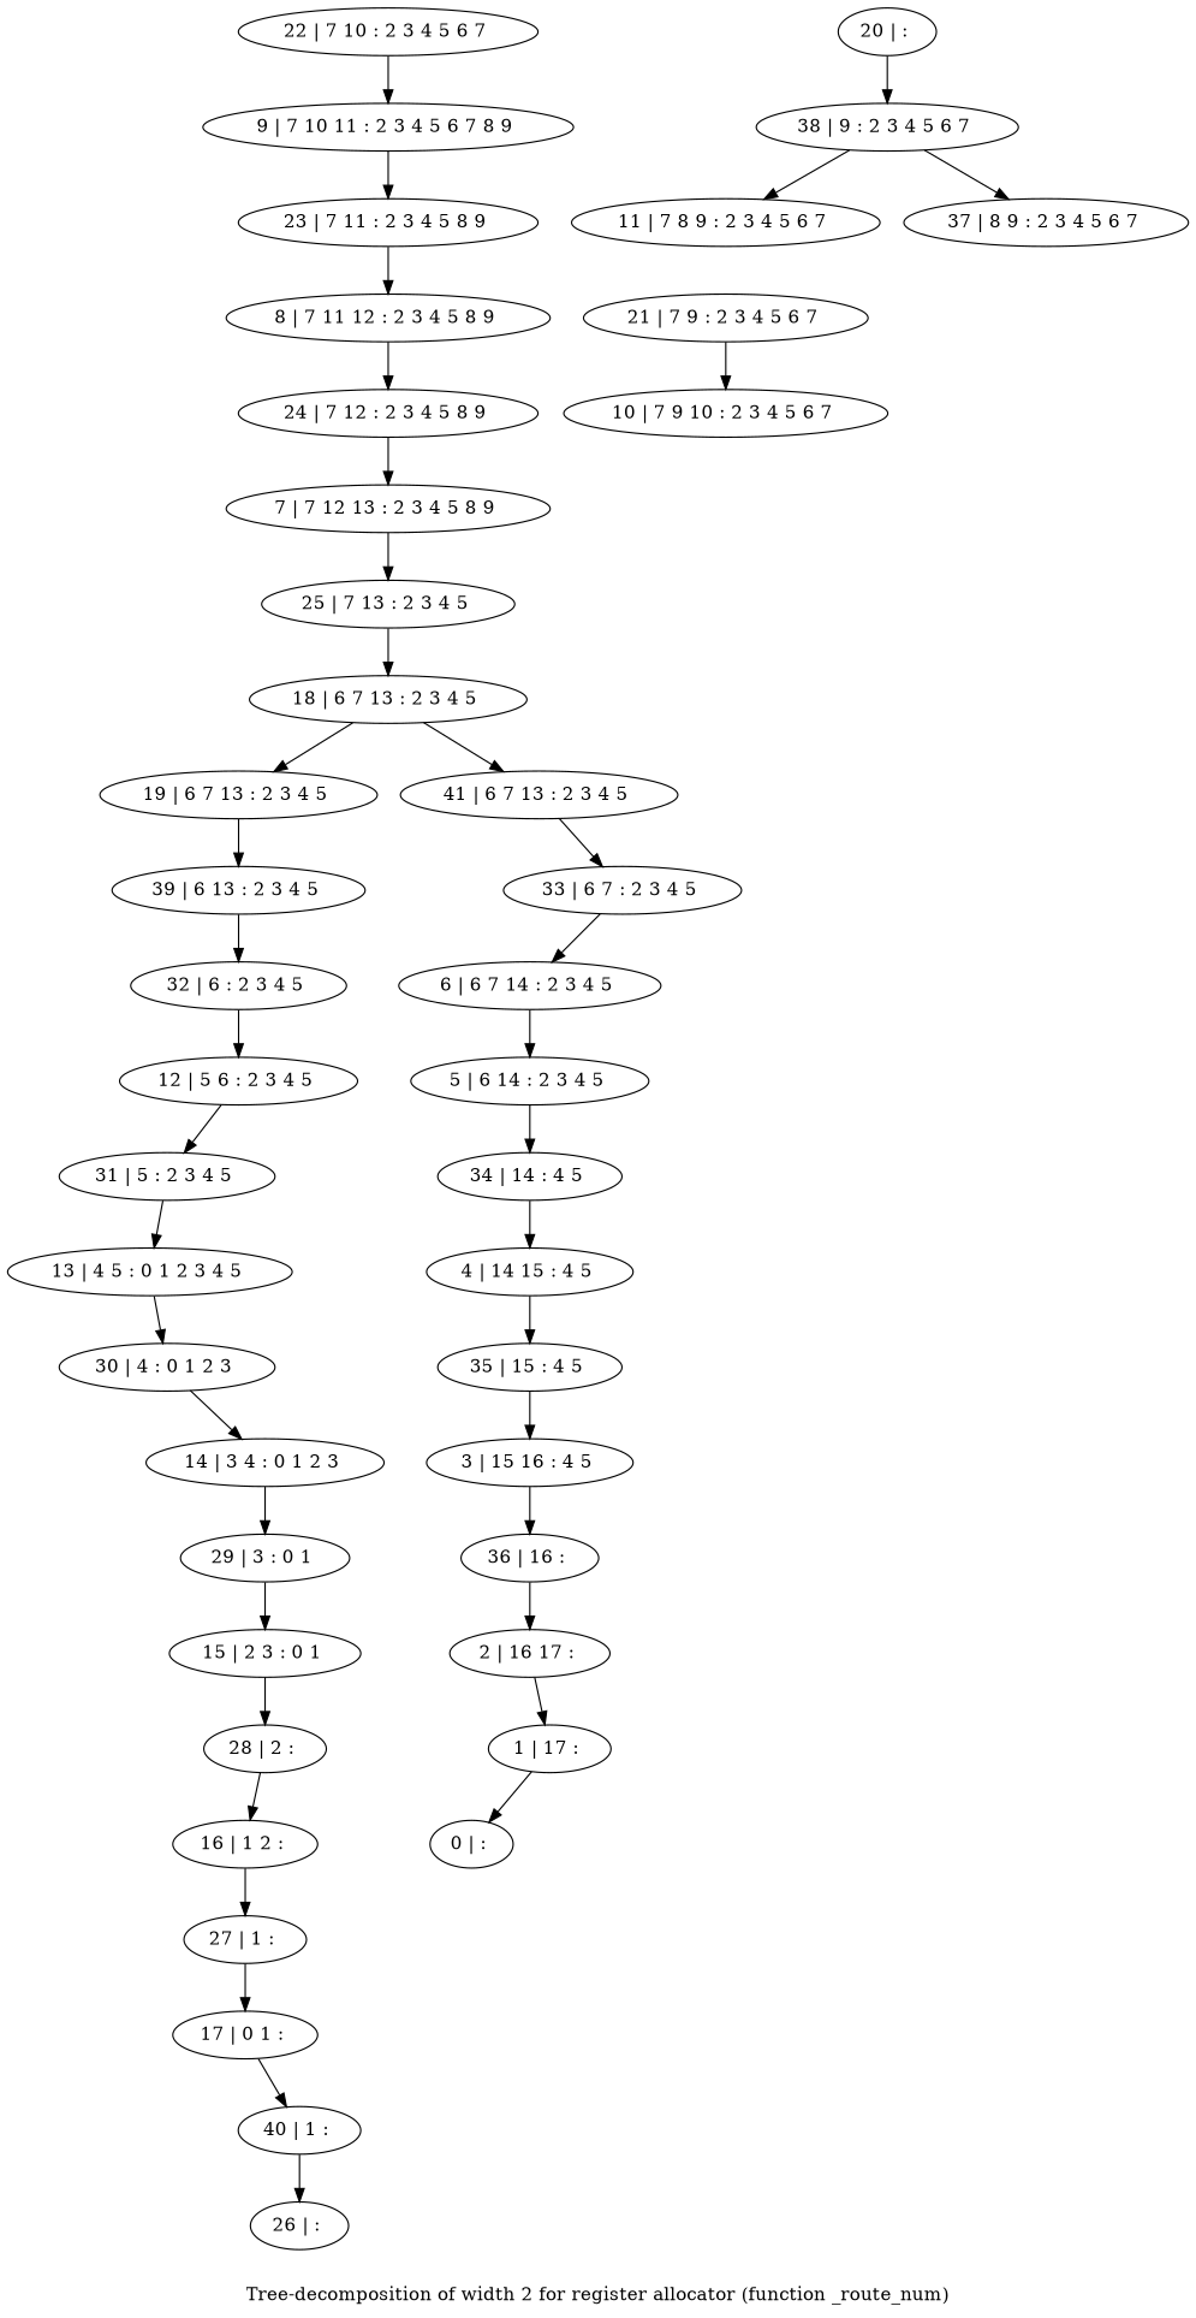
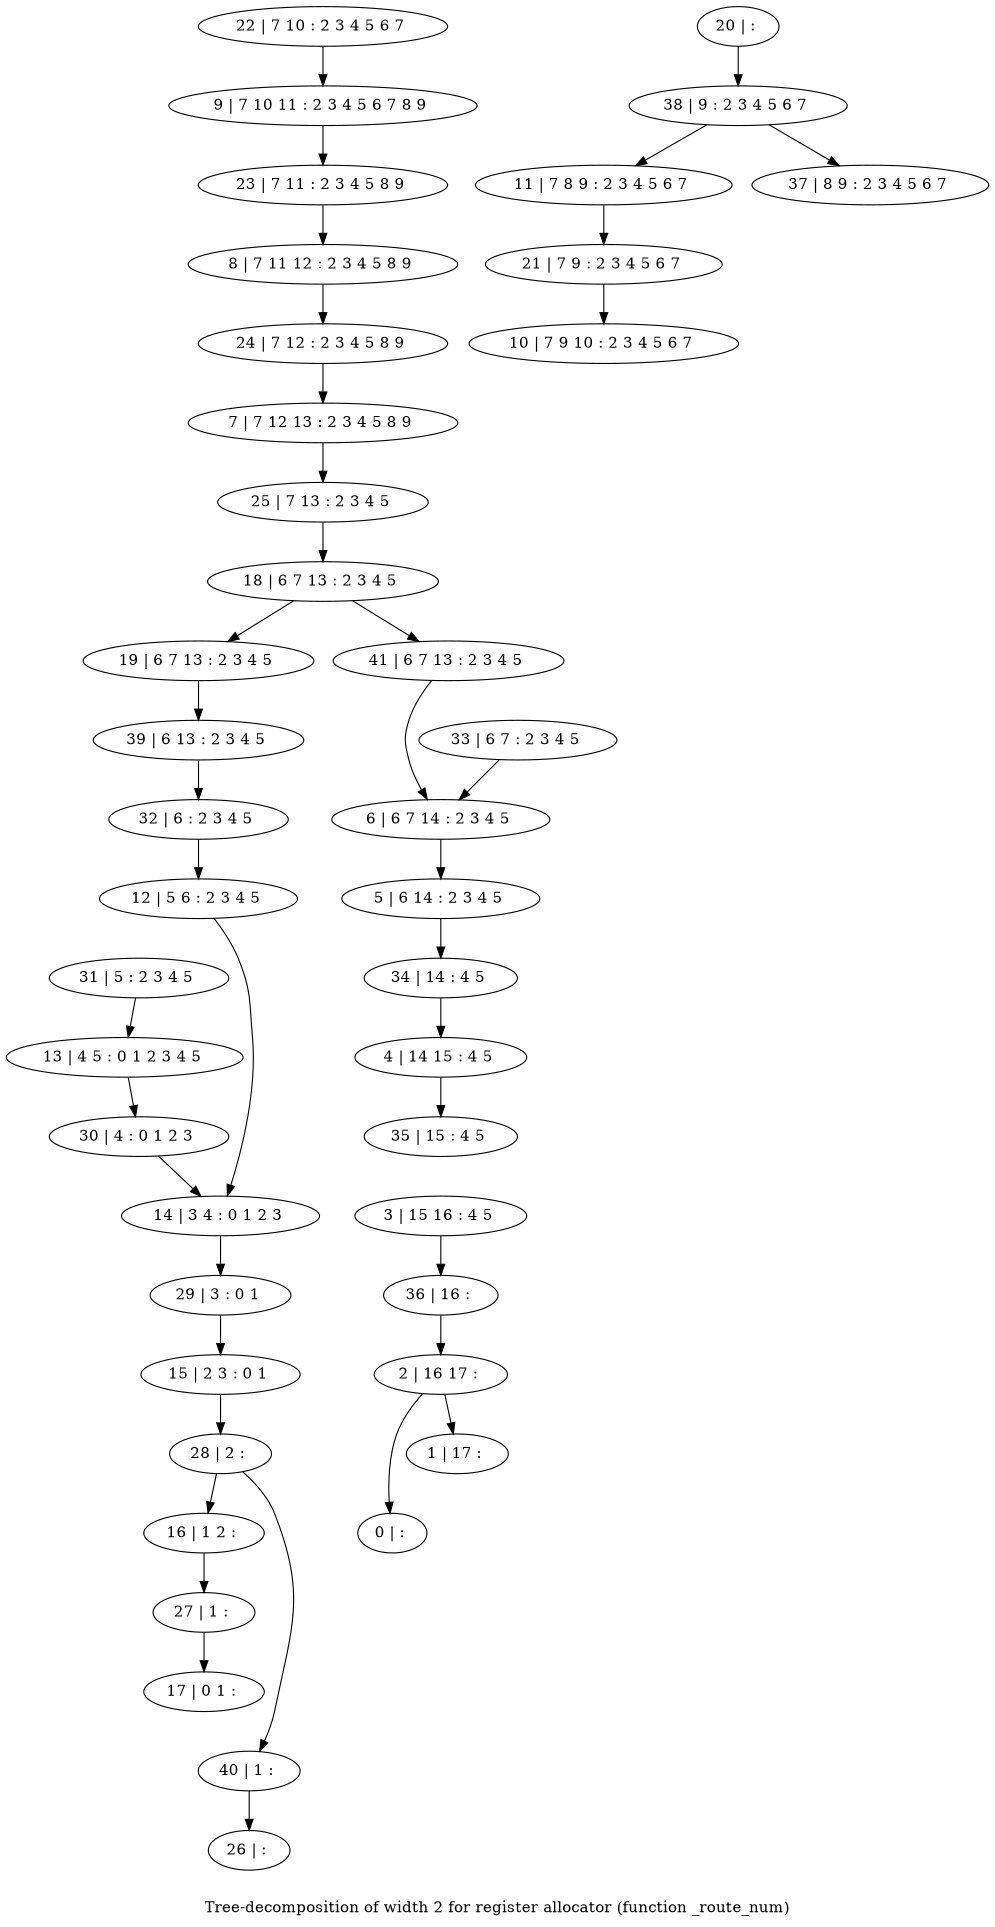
  digraph {
    label="Tree-decomposition of width 2 for register allocator (function _route_num)"
    n1 [label="0 | : "]
    n2 [label="1 | 17 : "]
    n3 [label="2 | 16 17 : "]
    n4 [label="3 | 15 16 : 4 5 "]
    n5 [label="36 | 16 : "]
    n6 [label="4 | 14 15 : 4 5 "]
    n7 [label="35 | 15 : 4 5 "]
    n8 [label="5 | 6 14 : 2 3 4 5 "]
    n9 [label="34 | 14 : 4 5 "]
    n10 [label="6 | 6 7 14 : 2 3 4 5 "]
    n11 [label="7 | 7 12 13 : 2 3 4 5 8 9 "]
    n12 [label="25 | 7 13 : 2 3 4 5 "]
    n13 [label="18 | 6 7 13 : 2 3 4 5 "]
    n14 [label="8 | 7 11 12 : 2 3 4 5 8 9 "]
    n15 [label="24 | 7 12 : 2 3 4 5 8 9 "]
    n16 [label="9 | 7 10 11 : 2 3 4 5 6 7 8 9 "]
    n17 [label="23 | 7 11 : 2 3 4 5 8 9 "]
    n18 [label="10 | 7 9 10 : 2 3 4 5 6 7 "]
    n19 [label="22 | 7 10 : 2 3 4 5 6 7 "]
    n20 [label="11 | 7 8 9 : 2 3 4 5 6 7 "]
    n21 [label="21 | 7 9 : 2 3 4 5 6 7 "]
    n22 [label="12 | 5 6 : 2 3 4 5 "]
    n23 [label="31 | 5 : 2 3 4 5 "]
    n24 [label="13 | 4 5 : 0 1 2 3 4 5 "]
    n25 [label="30 | 4 : 0 1 2 3 "]
    n26 [label="14 | 3 4 : 0 1 2 3 "]
    n27 [label="29 | 3 : 0 1 "]
    n28 [label="15 | 2 3 : 0 1 "]
    n29 [label="28 | 2 : "]
    n30 [label="16 | 1 2 : "]
    n31 [label="27 | 1 : "]
    n32 [label="17 | 0 1 : "]
    n33 [label="40 | 1 : "]
    n34 [label="26 | : "]
    n35 [label="19 | 6 7 13 : 2 3 4 5 "]
    n36 [label="41 | 6 7 13 : 2 3 4 5 "]
    n37 [label="39 | 6 13 : 2 3 4 5 "]
    n38 [label="33 | 6 7 : 2 3 4 5 "]
    n39 [label="32 | 6 : 2 3 4 5 "]
    n40 [label="20 | : "]
    n41 [label="38 | 9 : 2 3 4 5 6 7 "]
    n42 [label="37 | 8 9 : 2 3 4 5 6 7 "]
-   n2 -> n1
+   n3 -> n1
    n3 -> n2
    n4 -> n5
    n5 -> n3
    n6 -> n7
-   n7 -> n4
    n8 -> n9
    n9 -> n6
    n10 -> n8
    n11 -> n12
    n12 -> n13
    n13 -> n35
    n13 -> n36
    n14 -> n15
    n15 -> n11
    n16 -> n17
    n17 -> n14
    n19 -> n16
+   n20 -> n21
    n21 -> n18
-   n22 -> n23
+   n22 -> n26
    n23 -> n24
    n24 -> n25
    n25 -> n26
    n26 -> n27
    n27 -> n28
    n28 -> n29
    n29 -> n30
    n30 -> n31
    n31 -> n32
-   n32 -> n33
+   n29 -> n33
    n33 -> n34
    n35 -> n37
-   n36 -> n38
+   n36 -> n10
    n37 -> n39
    n38 -> n10
    n39 -> n22
    n40 -> n41
    n41 -> n20
    n41 -> n42
  }
